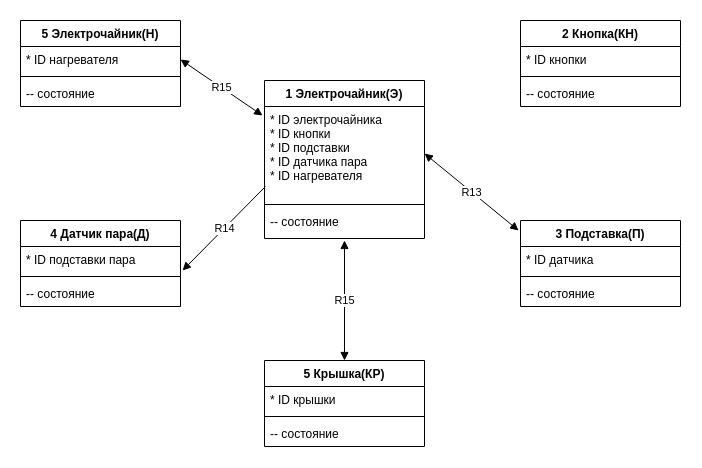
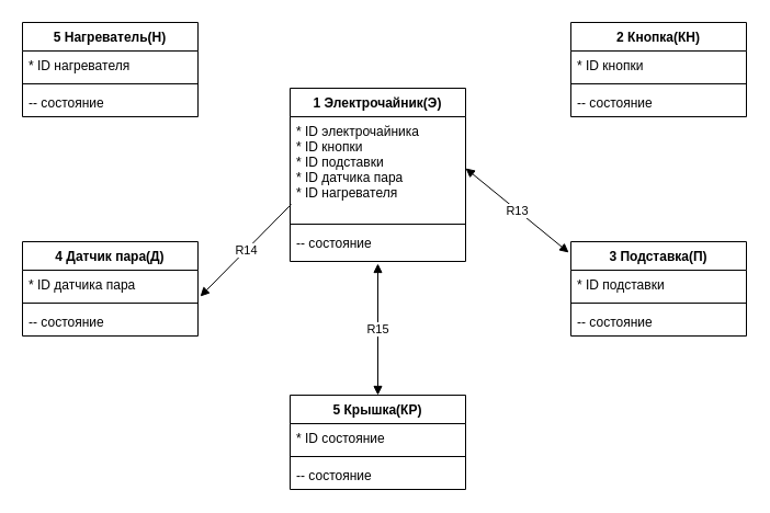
  <mxCell id="0" />
  <mxCell id="1" parent="0" />
  <mxCell id="2" value="1 Электрочайник(Э)" style="swimlane;fontStyle=1;align=center;verticalAlign=top;childLayout=stackLayout;horizontal=1;startSize=26;horizontalStack=0;resizeParent=1;resizeParentMax=0;resizeLast=0;collapsible=1;marginBottom=0;" parent="1" vertex="1"><mxGeometry x="264" y="80" width="160" height="158" as="geometry" /></mxCell>
  <mxCell id="3" value="* ID электрочайника&#10;* ID кнопки&#10;* ID подставки&#10;* ID датчика пара&#10;* ID нагревателя" style="text;strokeColor=none;fillColor=none;align=left;verticalAlign=top;spacingLeft=4;spacingRight=4;overflow=hidden;rotatable=0;points=[[0,0.5],[1,0.5]];portConstraint=eastwest;" parent="2" vertex="1"><mxGeometry y="26" width="160" height="94" as="geometry" /></mxCell>
  <mxCell id="4" value="" style="line;strokeWidth=1;fillColor=none;align=left;verticalAlign=middle;spacingTop=-1;spacingLeft=3;spacingRight=3;rotatable=0;labelPosition=right;points=[];portConstraint=eastwest;" parent="2" vertex="1"><mxGeometry y="120" width="160" height="8" as="geometry" /></mxCell>
  <mxCell id="5" value="-- состояние" style="text;strokeColor=none;fillColor=none;align=left;verticalAlign=top;spacingLeft=4;spacingRight=4;overflow=hidden;rotatable=0;points=[[0,0.5],[1,0.5]];portConstraint=eastwest;" parent="2" vertex="1"><mxGeometry y="128" width="160" height="30" as="geometry" /></mxCell>
  <mxCell id="6" value="2 Кнопка(КН)" style="swimlane;fontStyle=1;align=center;verticalAlign=top;childLayout=stackLayout;horizontal=1;startSize=26;horizontalStack=0;resizeParent=1;resizeParentMax=0;resizeLast=0;collapsible=1;marginBottom=0;" parent="1" vertex="1"><mxGeometry x="520" y="20" width="160" height="86" as="geometry" /></mxCell>
  <mxCell id="7" value="* ID кнопки" style="text;strokeColor=none;fillColor=none;align=left;verticalAlign=top;spacingLeft=4;spacingRight=4;overflow=hidden;rotatable=0;points=[[0,0.5],[1,0.5]];portConstraint=eastwest;" parent="6" vertex="1"><mxGeometry y="26" width="160" height="26" as="geometry" /></mxCell>
  <mxCell id="8" value="" style="line;strokeWidth=1;fillColor=none;align=left;verticalAlign=middle;spacingTop=-1;spacingLeft=3;spacingRight=3;rotatable=0;labelPosition=right;points=[];portConstraint=eastwest;" parent="6" vertex="1"><mxGeometry y="52" width="160" height="8" as="geometry" /></mxCell>
  <mxCell id="9" value="-- состояние" style="text;strokeColor=none;fillColor=none;align=left;verticalAlign=top;spacingLeft=4;spacingRight=4;overflow=hidden;rotatable=0;points=[[0,0.5],[1,0.5]];portConstraint=eastwest;" parent="6" vertex="1"><mxGeometry y="60" width="160" height="26" as="geometry" /></mxCell>
- <mxCell id="10" value="5 Электрочайник(Н)" style="swimlane;fontStyle=1;align=center;verticalAlign=top;childLayout=stackLayout;horizontal=1;startSize=26;horizontalStack=0;resizeParent=1;resizeParentMax=0;resizeLast=0;collapsible=1;marginBottom=0;" parent="1" vertex="1"><mxGeometry x="20" y="20" width="160" height="86" as="geometry" /></mxCell>
+ <mxCell id="10" value="5 Нагреватель(Н)" style="swimlane;fontStyle=1;align=center;verticalAlign=top;childLayout=stackLayout;horizontal=1;startSize=26;horizontalStack=0;resizeParent=1;resizeParentMax=0;resizeLast=0;collapsible=1;marginBottom=0;" parent="1" vertex="1"><mxGeometry x="20" y="20" width="160" height="86" as="geometry" /></mxCell>
  <mxCell id="11" value="* ID нагревателя" style="text;strokeColor=none;fillColor=none;align=left;verticalAlign=top;spacingLeft=4;spacingRight=4;overflow=hidden;rotatable=0;points=[[0,0.5],[1,0.5]];portConstraint=eastwest;" parent="10" vertex="1"><mxGeometry y="26" width="160" height="26" as="geometry" /></mxCell>
  <mxCell id="12" value="" style="line;strokeWidth=1;fillColor=none;align=left;verticalAlign=middle;spacingTop=-1;spacingLeft=3;spacingRight=3;rotatable=0;labelPosition=right;points=[];portConstraint=eastwest;" parent="10" vertex="1"><mxGeometry y="52" width="160" height="8" as="geometry" /></mxCell>
  <mxCell id="13" value="-- состояние" style="text;strokeColor=none;fillColor=none;align=left;verticalAlign=top;spacingLeft=4;spacingRight=4;overflow=hidden;rotatable=0;points=[[0,0.5],[1,0.5]];portConstraint=eastwest;" parent="10" vertex="1"><mxGeometry y="60" width="160" height="26" as="geometry" /></mxCell>
  <mxCell id="14" value="3 Подставка(П)" style="swimlane;fontStyle=1;align=center;verticalAlign=top;childLayout=stackLayout;horizontal=1;startSize=26;horizontalStack=0;resizeParent=1;resizeParentMax=0;resizeLast=0;collapsible=1;marginBottom=0;" parent="1" vertex="1"><mxGeometry x="520" y="220" width="160" height="86" as="geometry" /></mxCell>
- <mxCell id="15" value="* ID датчика" style="text;strokeColor=none;fillColor=none;align=left;verticalAlign=top;spacingLeft=4;spacingRight=4;overflow=hidden;rotatable=0;points=[[0,0.5],[1,0.5]];portConstraint=eastwest;" parent="14" vertex="1"><mxGeometry y="26" width="160" height="26" as="geometry" /></mxCell>
+ <mxCell id="15" value="* ID подставки" style="text;strokeColor=none;fillColor=none;align=left;verticalAlign=top;spacingLeft=4;spacingRight=4;overflow=hidden;rotatable=0;points=[[0,0.5],[1,0.5]];portConstraint=eastwest;" parent="14" vertex="1"><mxGeometry y="26" width="160" height="26" as="geometry" /></mxCell>
  <mxCell id="16" value="" style="line;strokeWidth=1;fillColor=none;align=left;verticalAlign=middle;spacingTop=-1;spacingLeft=3;spacingRight=3;rotatable=0;labelPosition=right;points=[];portConstraint=eastwest;" parent="14" vertex="1"><mxGeometry y="52" width="160" height="8" as="geometry" /></mxCell>
  <mxCell id="17" value="-- состояние" style="text;strokeColor=none;fillColor=none;align=left;verticalAlign=top;spacingLeft=4;spacingRight=4;overflow=hidden;rotatable=0;points=[[0,0.5],[1,0.5]];portConstraint=eastwest;" parent="14" vertex="1"><mxGeometry y="60" width="160" height="26" as="geometry" /></mxCell>
  <mxCell id="18" value="4 Датчик пара(Д)" style="swimlane;fontStyle=1;align=center;verticalAlign=top;childLayout=stackLayout;horizontal=1;startSize=26;horizontalStack=0;resizeParent=1;resizeParentMax=0;resizeLast=0;collapsible=1;marginBottom=0;" parent="1" vertex="1"><mxGeometry x="20" y="220" width="160" height="86" as="geometry" /></mxCell>
- <mxCell id="19" value="* ID подставки пара" style="text;strokeColor=none;fillColor=none;align=left;verticalAlign=top;spacingLeft=4;spacingRight=4;overflow=hidden;rotatable=0;points=[[0,0.5],[1,0.5]];portConstraint=eastwest;" parent="18" vertex="1"><mxGeometry y="26" width="160" height="26" as="geometry" /></mxCell>
+ <mxCell id="19" value="* ID датчика пара" style="text;strokeColor=none;fillColor=none;align=left;verticalAlign=top;spacingLeft=4;spacingRight=4;overflow=hidden;rotatable=0;points=[[0,0.5],[1,0.5]];portConstraint=eastwest;" parent="18" vertex="1"><mxGeometry y="26" width="160" height="26" as="geometry" /></mxCell>
  <mxCell id="20" value="" style="line;strokeWidth=1;fillColor=none;align=left;verticalAlign=middle;spacingTop=-1;spacingLeft=3;spacingRight=3;rotatable=0;labelPosition=right;points=[];portConstraint=eastwest;" parent="18" vertex="1"><mxGeometry y="52" width="160" height="8" as="geometry" /></mxCell>
  <mxCell id="21" value="-- состояние" style="text;strokeColor=none;fillColor=none;align=left;verticalAlign=top;spacingLeft=4;spacingRight=4;overflow=hidden;rotatable=0;points=[[0,0.5],[1,0.5]];portConstraint=eastwest;" parent="18" vertex="1"><mxGeometry y="60" width="160" height="26" as="geometry" /></mxCell>
- <mxCell id="22" value="R15" style="endArrow=block;startArrow=block;endFill=1;startFill=1;html=1;exitX=1;exitY=0.5;exitDx=0;exitDy=0;entryX=-0.012;entryY=0.096;entryDx=0;entryDy=0;entryPerimeter=0;" parent="1" source="11" target="3" edge="1"><mxGeometry width="160" relative="1" as="geometry"><mxPoint x="260" y="130" as="sourcePoint" /><mxPoint x="260" y="80" as="targetPoint" /></mxGeometry></mxCell>
  <mxCell id="23" value="R14" style="endArrow=none;startArrow=block;endFill=1;startFill=1;html=1;exitX=1.013;exitY=0.923;exitDx=0;exitDy=0;exitPerimeter=0;entryX=0.006;entryY=0.851;entryDx=0;entryDy=0;entryPerimeter=0;" parent="1" source="19" target="3" edge="1"><mxGeometry width="160" relative="1" as="geometry"><mxPoint x="260" y="130" as="sourcePoint" /><mxPoint x="260" y="160" as="targetPoint" /></mxGeometry></mxCell>
  <mxCell id="24" value="R13" style="endArrow=block;startArrow=block;endFill=1;startFill=1;html=1;entryX=-0.012;entryY=0.116;entryDx=0;entryDy=0;entryPerimeter=0;exitX=1;exitY=0.5;exitDx=0;exitDy=0;" parent="1" source="3" target="14" edge="1"><mxGeometry width="160" relative="1" as="geometry"><mxPoint x="260" y="130" as="sourcePoint" /><mxPoint x="420" y="130" as="targetPoint" /></mxGeometry></mxCell>
  <mxCell id="25" value="5 Крышка(КР)" style="swimlane;fontStyle=1;align=center;verticalAlign=top;childLayout=stackLayout;horizontal=1;startSize=26;horizontalStack=0;resizeParent=1;resizeParentMax=0;resizeLast=0;collapsible=1;marginBottom=0;" parent="1" vertex="1"><mxGeometry x="264" y="360" width="160" height="86" as="geometry" /></mxCell>
- <mxCell id="26" value="* ID крышки" style="text;strokeColor=none;fillColor=none;align=left;verticalAlign=top;spacingLeft=4;spacingRight=4;overflow=hidden;rotatable=0;points=[[0,0.5],[1,0.5]];portConstraint=eastwest;" parent="25" vertex="1"><mxGeometry y="26" width="160" height="26" as="geometry" /></mxCell>
+ <mxCell id="26" value="* ID состояние" style="text;strokeColor=none;fillColor=none;align=left;verticalAlign=top;spacingLeft=4;spacingRight=4;overflow=hidden;rotatable=0;points=[[0,0.5],[1,0.5]];portConstraint=eastwest;" parent="25" vertex="1"><mxGeometry y="26" width="160" height="26" as="geometry" /></mxCell>
  <mxCell id="27" value="" style="line;strokeWidth=1;fillColor=none;align=left;verticalAlign=middle;spacingTop=-1;spacingLeft=3;spacingRight=3;rotatable=0;labelPosition=right;points=[];portConstraint=eastwest;" parent="25" vertex="1"><mxGeometry y="52" width="160" height="8" as="geometry" /></mxCell>
  <mxCell id="28" value="-- состояние" style="text;strokeColor=none;fillColor=none;align=left;verticalAlign=top;spacingLeft=4;spacingRight=4;overflow=hidden;rotatable=0;points=[[0,0.5],[1,0.5]];portConstraint=eastwest;" parent="25" vertex="1"><mxGeometry y="60" width="160" height="26" as="geometry" /></mxCell>
  <mxCell id="29" value="R15" style="endArrow=block;startArrow=block;endFill=1;startFill=1;html=1;entryX=0.5;entryY=0;entryDx=0;entryDy=0;" parent="1" target="25" edge="1"><mxGeometry width="160" relative="1" as="geometry"><mxPoint x="344" y="240" as="sourcePoint" /><mxPoint x="420" y="230" as="targetPoint" /></mxGeometry></mxCell>
